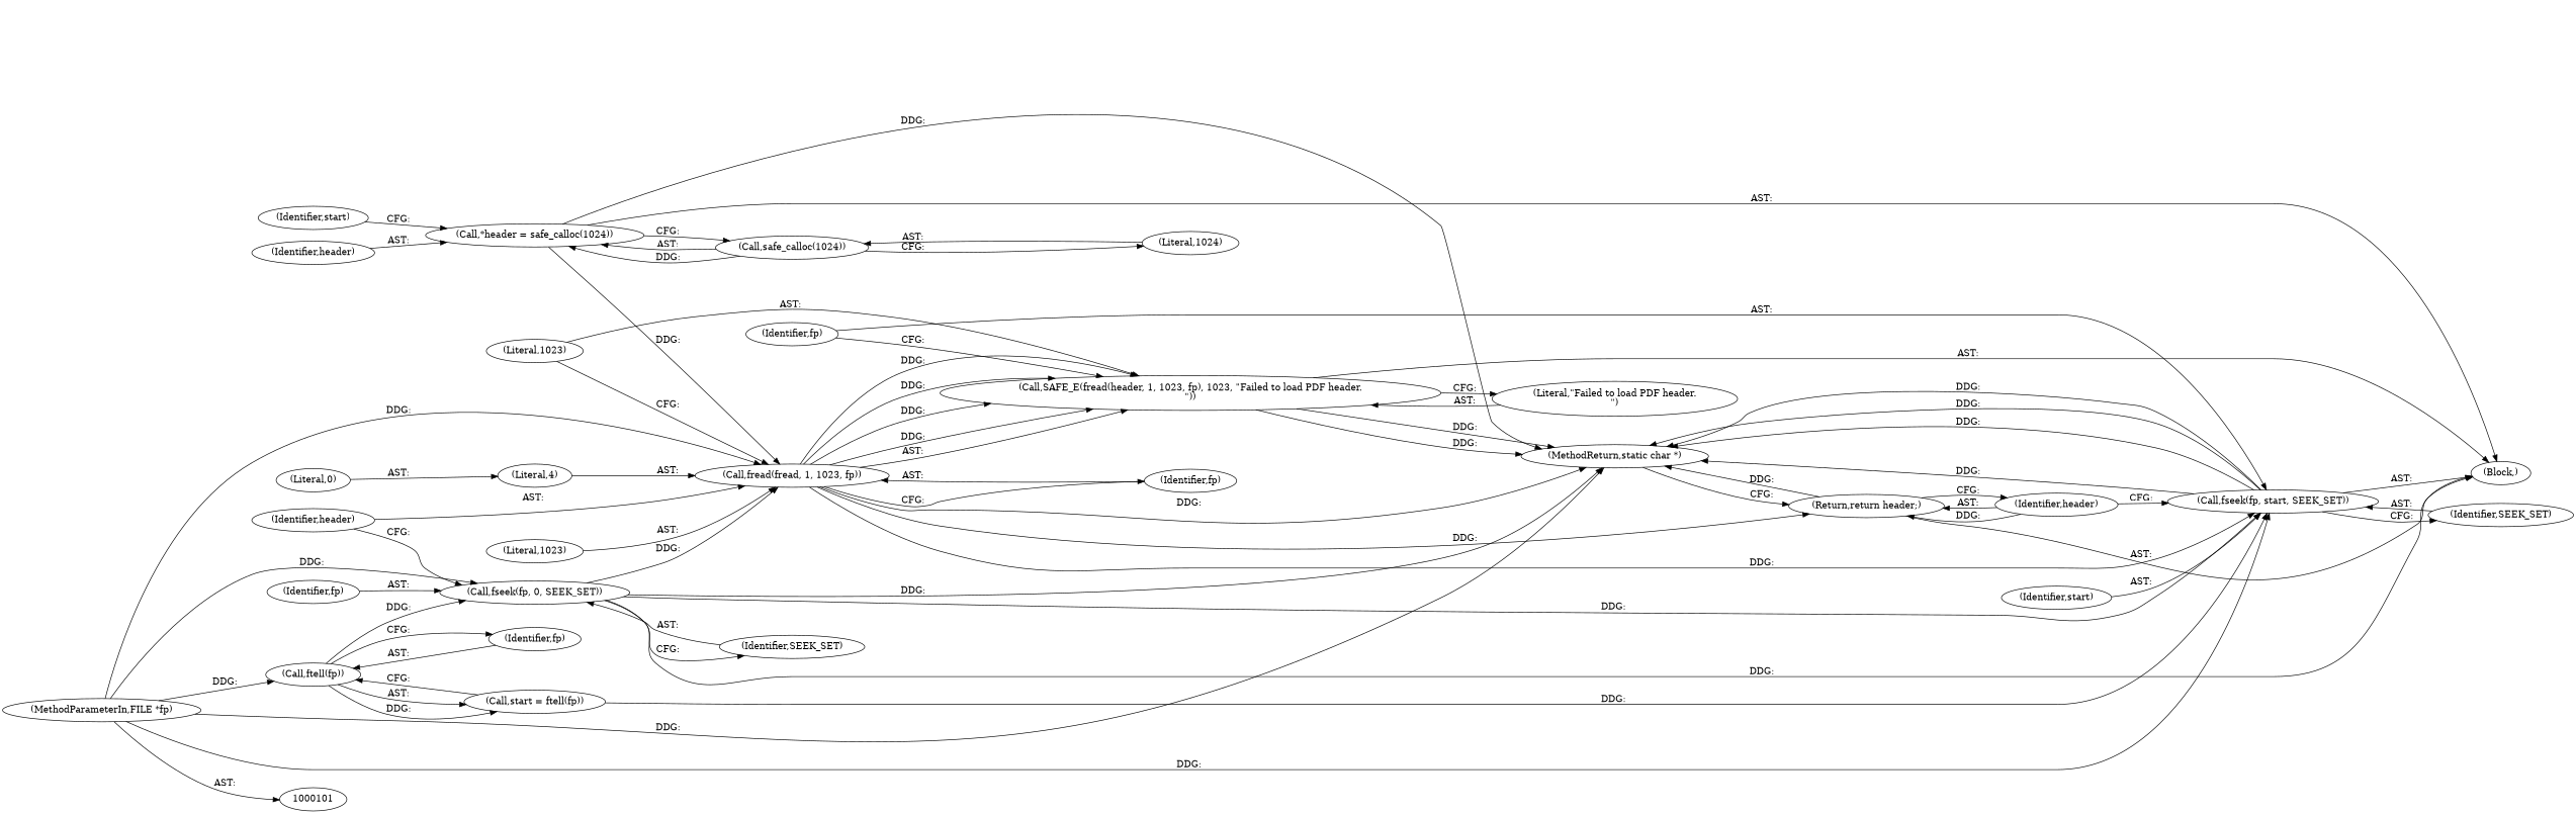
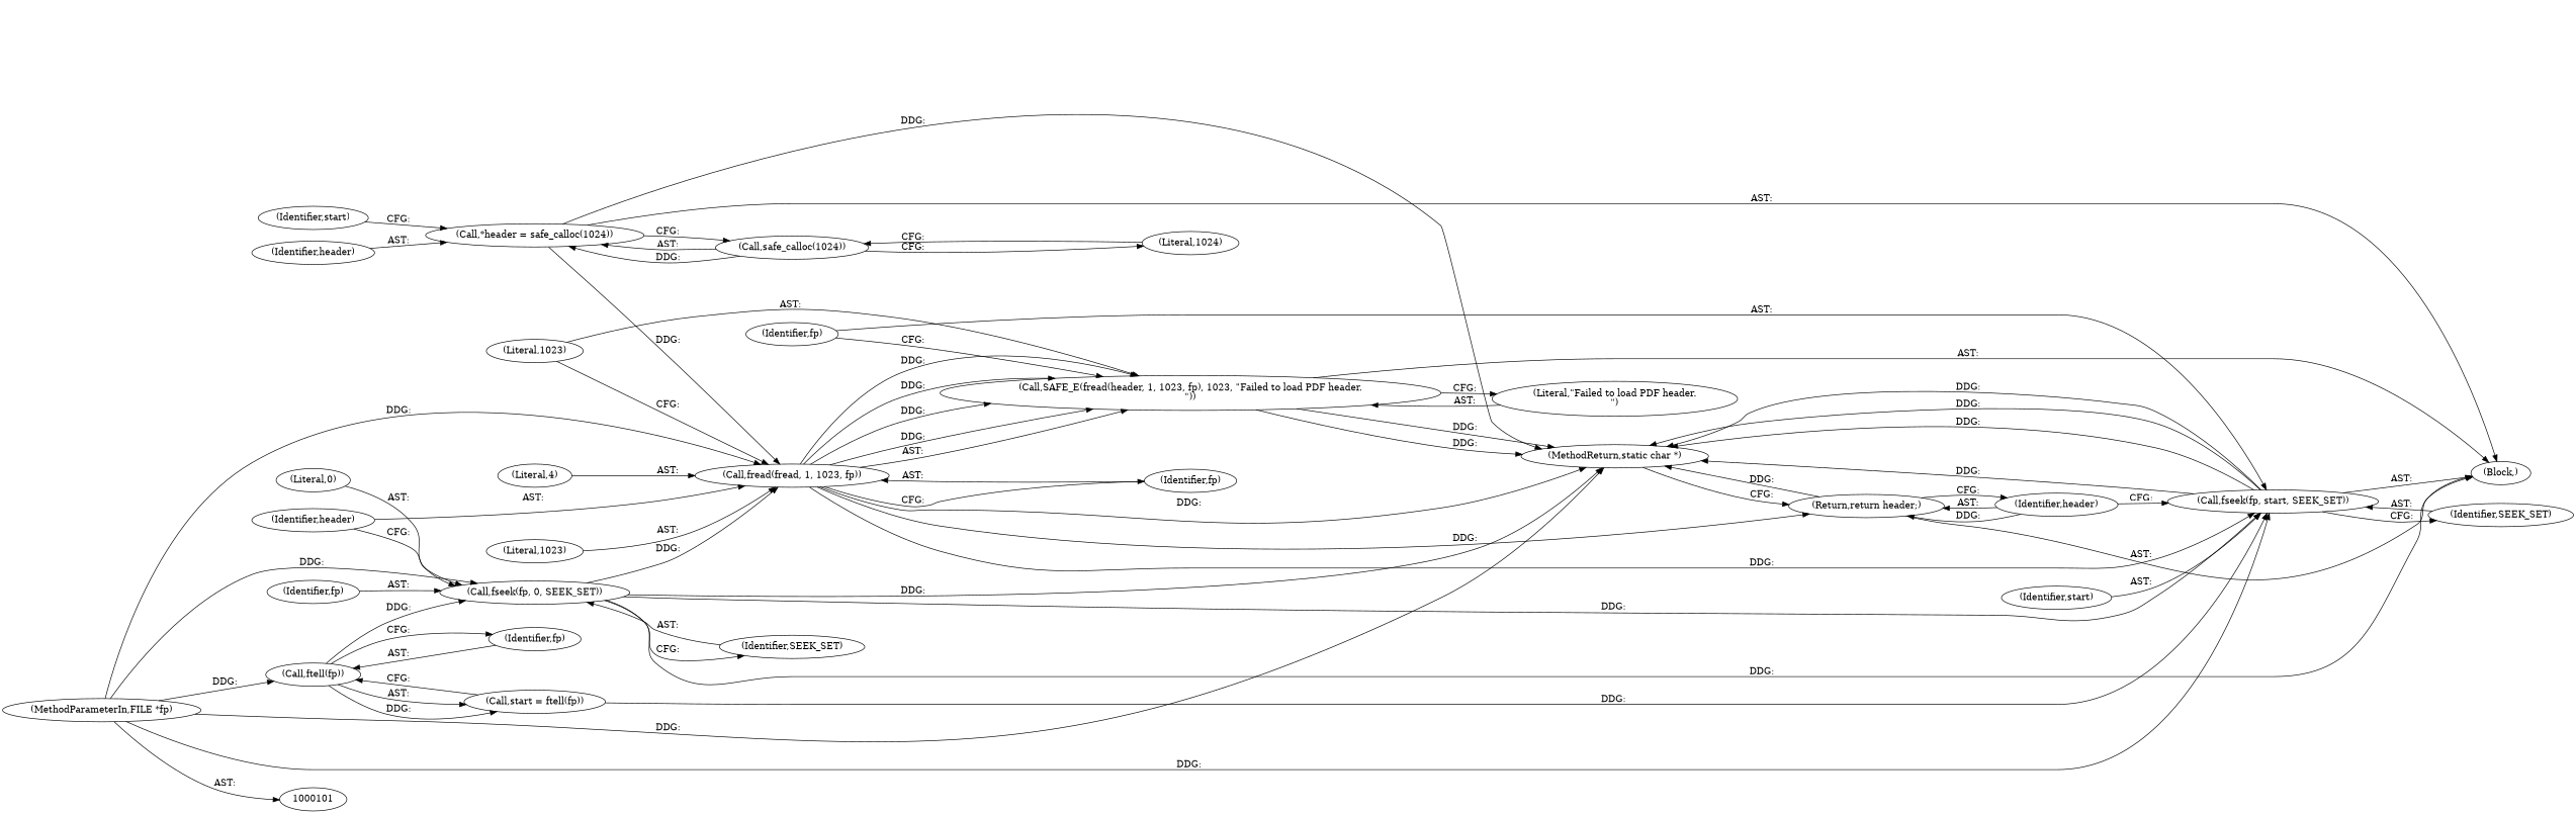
  digraph {
    rankdir=LR
    n1 [label="(Call,fread(fread, 1, 1023, fp))"]
    n2 [label="(Call,SAFE_E(fread(header, 1, 1023, fp), 1023, \"Failed to load PDF header.\n\"))"]
    n3 [label="(Call,fseek(fp, start, SEEK_SET))"]
    n4 [label="(Return,return header;)"]
    n5 [label="(MethodReturn,static char *)"]
    n6 [label="(Identifier,fp)"]
    n7 [label="(Block,)"]
    n8 [label="(Literal,\"Failed to load PDF header.\n\")"]
    n9 [label="(Identifier,SEEK_SET)"]
    n10 [label="(Identifier,header)"]
    n11 [label="(Call,*header = safe_calloc(1024))"]
    n12 [label="(Call,safe_calloc(1024))"]
    n13 [label="(Literal,1024)"]
    n14 [label="(Call,fseek(fp, 0, SEEK_SET))"]
    n15 [label="(Identifier,SEEK_SET)"]
    n16 [label="(Call,ftell(fp))"]
    n17 [label="(Identifier,fp)"]
    n18 [label="(Call,start = ftell(fp))"]
    n19 [label="(MethodParameterIn,FILE *fp)"]
    1000101
    n21 [label="(Identifier,start)"]
    n22 [label="(Identifier,header)"]
    n23 [label="(Identifier,header)"]
    n24 [label="(Literal,1023)"]
    n25 [label="(Identifier,fp)"]
    n26 [label="(Literal,1023)"]
    n27 [label="(Identifier,start)"]
    n28 [label="(Literal,0)"]
    n29 [label="(Identifier,fp)"]
    n30 [label="(Literal,4)"]
    n1 -> n2 [label="AST: "]
    n1 -> n2 [label="DDG: "]
    n1 -> n2 [label="DDG: "]
    n1 -> n2 [label="DDG: "]
    n1 -> n2 [label="DDG: "]
    n1 -> n3 [label="DDG: "]
    n1 -> n4 [label="DDG: "]
    n1 -> n5 [label="DDG: "]
    n1 -> n6 [label="CFG: "]
    n2 -> n5 [label="DDG: "]
    n2 -> n5 [label="DDG: "]
    n2 -> n7 [label="AST: "]
    n2 -> n8 [label="CFG: "]
    n3 -> n5 [label="DDG: "]
    n3 -> n5 [label="DDG: "]
    n3 -> n5 [label="DDG: "]
    n3 -> n5 [label="DDG: "]
    n3 -> n7 [label="AST: "]
    n3 -> n9 [label="CFG: "]
    n4 -> n5 [label="DDG: "]
    n4 -> n7 [label="AST: "]
    n4 -> n10 [label="CFG: "]
    n5 -> n4 [label="CFG: "]
    n6 -> n1 [label="AST: "]
    n8 -> n2 [label="AST: "]
    n9 -> n3 [label="AST: "]
    n10 -> n3 [label="CFG: "]
    n10 -> n4 [label="AST: "]
    n10 -> n4 [label="DDG: "]
    n11 -> n1 [label="DDG: "]
    n11 -> n5 [label="DDG: "]
    n11 -> n7 [label="AST: "]
    n11 -> n12 [label="CFG: "]
    n12 -> n11 [label="AST: "]
    n12 -> n11 [label="DDG: "]
    n12 -> n13 [label="CFG: "]
-   n13 -> n12 [label="AST: "]
+   n13 -> n12 [label="CFG: "]
    n14 -> n1 [label="DDG: "]
    n14 -> n3 [label="DDG: "]
    n14 -> n5 [label="DDG: "]
    n14 -> n7 [label="DDG: "]
    n14 -> n15 [label="CFG: "]
    n15 -> n14 [label="AST: "]
    n16 -> n14 [label="DDG: "]
    n16 -> n17 [label="CFG: "]
    n16 -> n18 [label="AST: "]
    n16 -> n18 [label="DDG: "]
    n17 -> n16 [label="AST: "]
    n18 -> n3 [label="DDG: "]
    n18 -> n16 [label="CFG: "]
    n19 -> n1 [label="DDG: "]
    n19 -> n3 [label="DDG: "]
    n19 -> n5 [label="DDG: "]
    n19 -> n14 [label="DDG: "]
    n19 -> n16 [label="DDG: "]
    n19 -> 1000101 [label="AST: "]
    n21 -> n11 [label="CFG: "]
    n22 -> n11 [label="AST: "]
    n23 -> n1 [label="AST: "]
    n23 -> n14 [label="CFG: "]
    n24 -> n1 [label="AST: "]
    n25 -> n14 [label="AST: "]
    n26 -> n1 [label="CFG: "]
    n26 -> n2 [label="AST: "]
    n27 -> n3 [label="AST: "]
-   n28 -> n30 [label="AST: "]
+   n28 -> n14 [label="AST: "]
    n29 -> n2 [label="CFG: "]
    n29 -> n3 [label="AST: "]
    n30 -> n1 [label="AST: "]
  }
